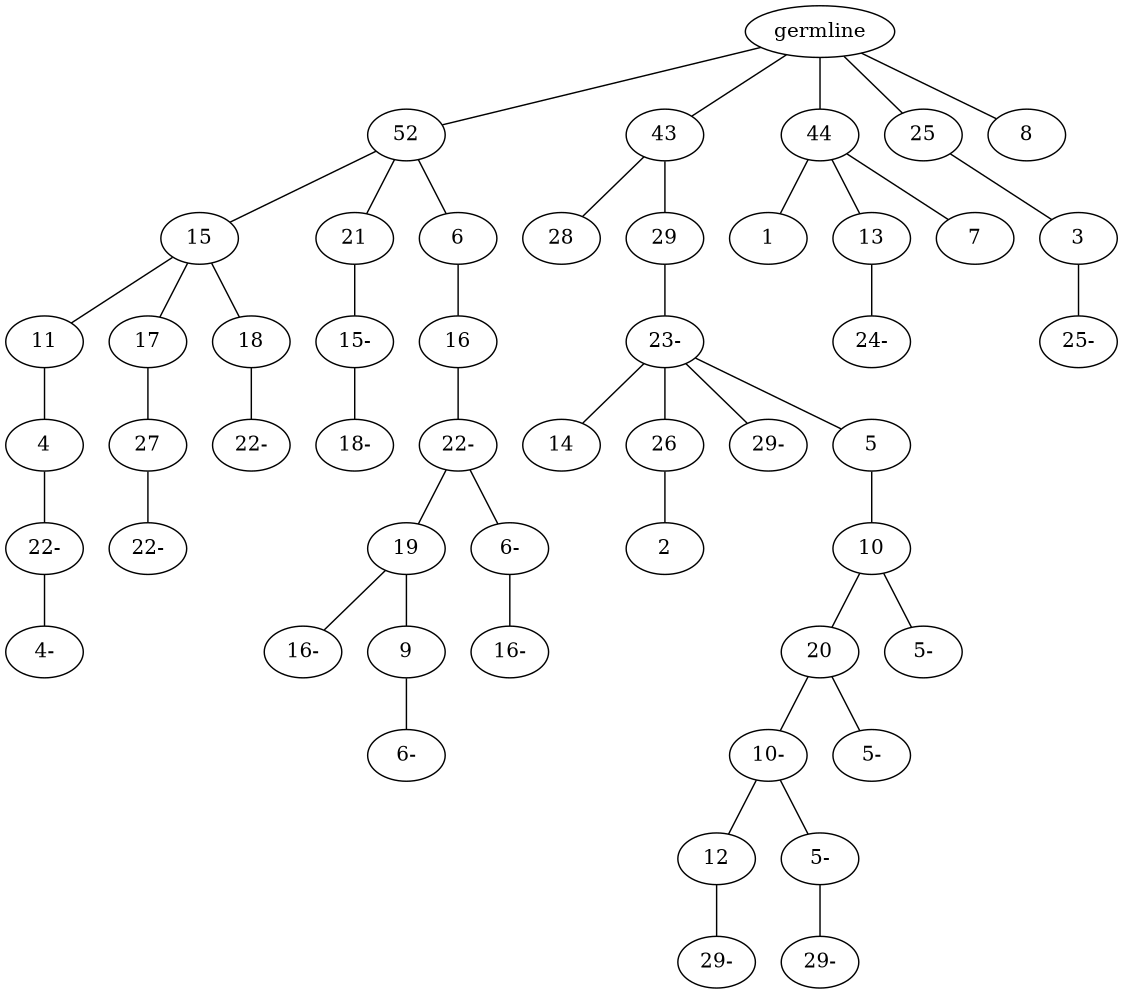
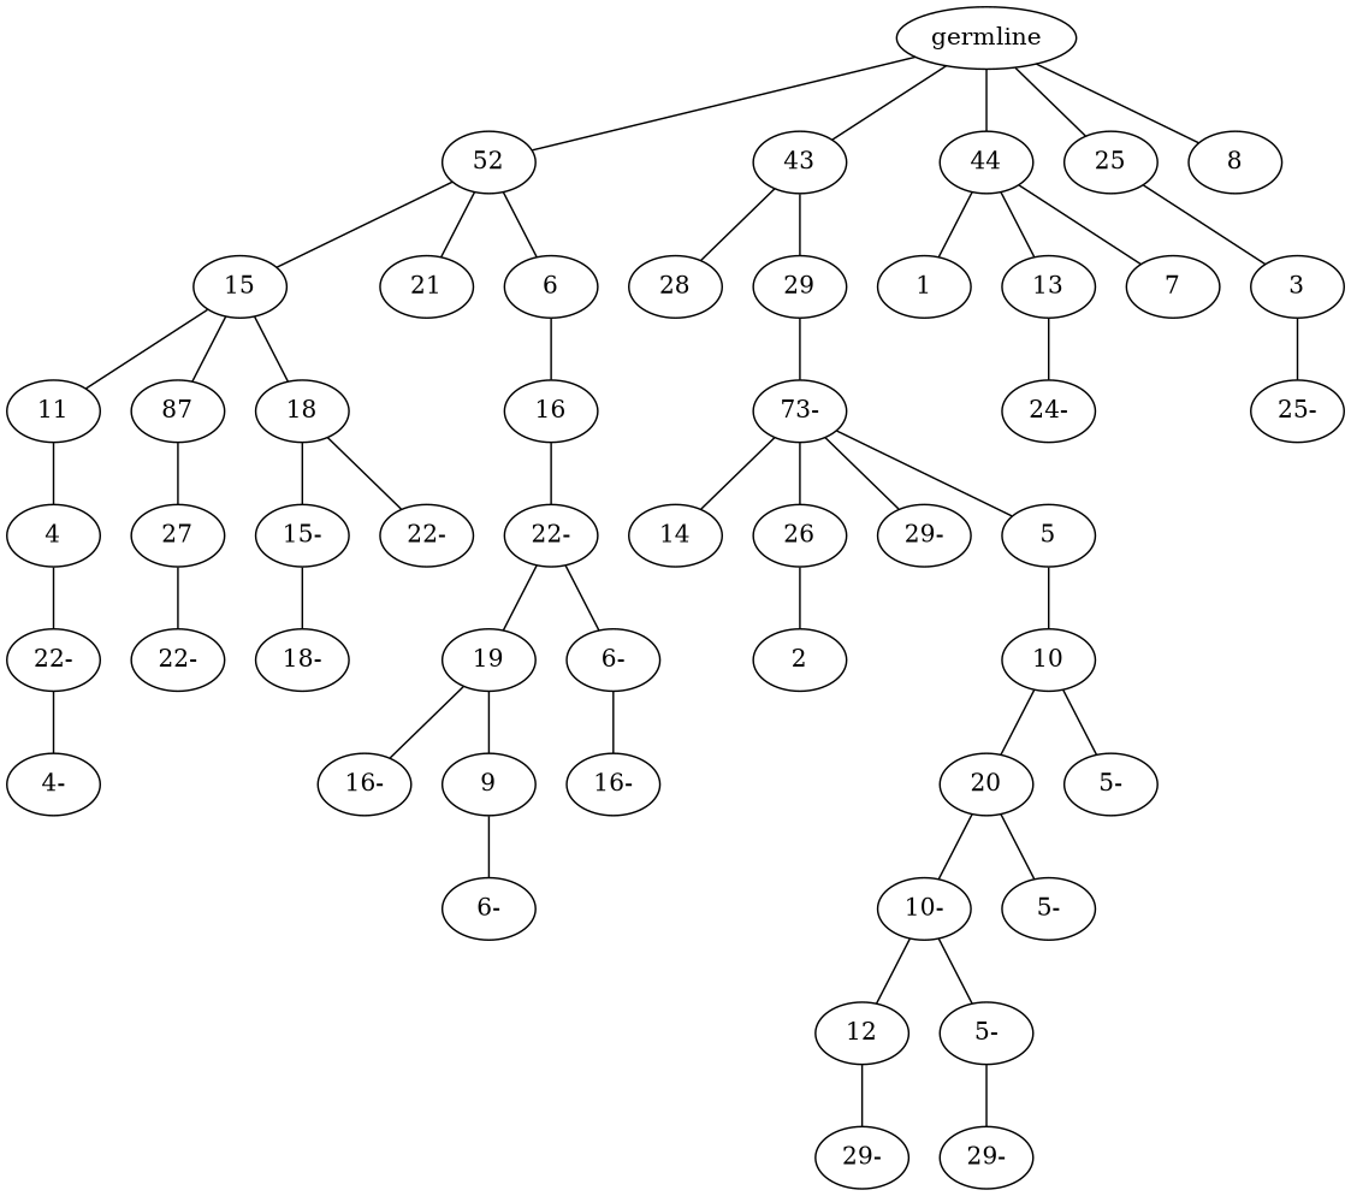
  graph {
    n1 [label=germline]
    n2 [label=52]
    n3 [label=43]
    n4 [label=44]
    n5 [label=25]
    n6 [label=8]
    n7 [label=15]
    n8 [label=21]
    n9 [label=6]
    n10 [label=28]
    n11 [label=29]
    n12 [label=1]
    n13 [label=13]
    n14 [label=7]
    n15 [label=3]
    n16 [label=11]
-   n17 [label=17]
+   n17 [label=87]
    n18 [label=18]
    n19 [label=16]
    n20 [label=4]
    n21 [label=27]
    n22 [label="15-"]
    n23 [label="22-"]
    n24 [label="22-"]
    n25 [label="4-"]
    n26 [label="22-"]
    n27 [label="18-"]
    n28 [label="22-"]
    n29 [label=19]
    n30 [label="6-"]
    n31 [label="16-"]
    n32 [label=9]
    n33 [label="16-"]
    n34 [label="6-"]
-   n35 [label="23-"]
+   n35 [label="73-"]
    n36 [label=14]
    n37 [label=26]
    n38 [label="29-"]
    n39 [label=5]
    n40 [label=2]
    n41 [label=10]
    n42 [label=20]
    n43 [label="5-"]
    n44 [label="10-"]
    n45 [label="5-"]
    n46 [label=12]
    n47 [label="5-"]
    n48 [label="29-"]
    n49 [label="29-"]
    n50 [label="24-"]
    n51 [label="25-"]
    n1 -- n2
    n1 -- n3
    n1 -- n4
    n1 -- n5
    n1 -- n6
    n2 -- n7
    n2 -- n8
    n2 -- n9
    n3 -- n10
    n3 -- n11
    n4 -- n12
    n4 -- n13
    n4 -- n14
    n5 -- n15
    n7 -- n16
    n7 -- n17
    n7 -- n18
    n9 -- n19
    n11 -- n35
    n13 -- n50
    n15 -- n51
    n16 -- n20
    n17 -- n21
-   n8 -- n22
+   n18 -- n22
    n18 -- n23
    n19 -- n28
    n20 -- n24
    n21 -- n26
    n22 -- n27
    n24 -- n25
    n28 -- n29
    n28 -- n30
    n29 -- n31
    n29 -- n32
    n30 -- n33
    n32 -- n34
    n35 -- n36
    n35 -- n37
    n35 -- n38
    n35 -- n39
    n37 -- n40
    n39 -- n41
    n41 -- n42
    n41 -- n43
    n42 -- n44
    n42 -- n45
    n44 -- n46
    n44 -- n47
    n46 -- n48
    n47 -- n49
  }
